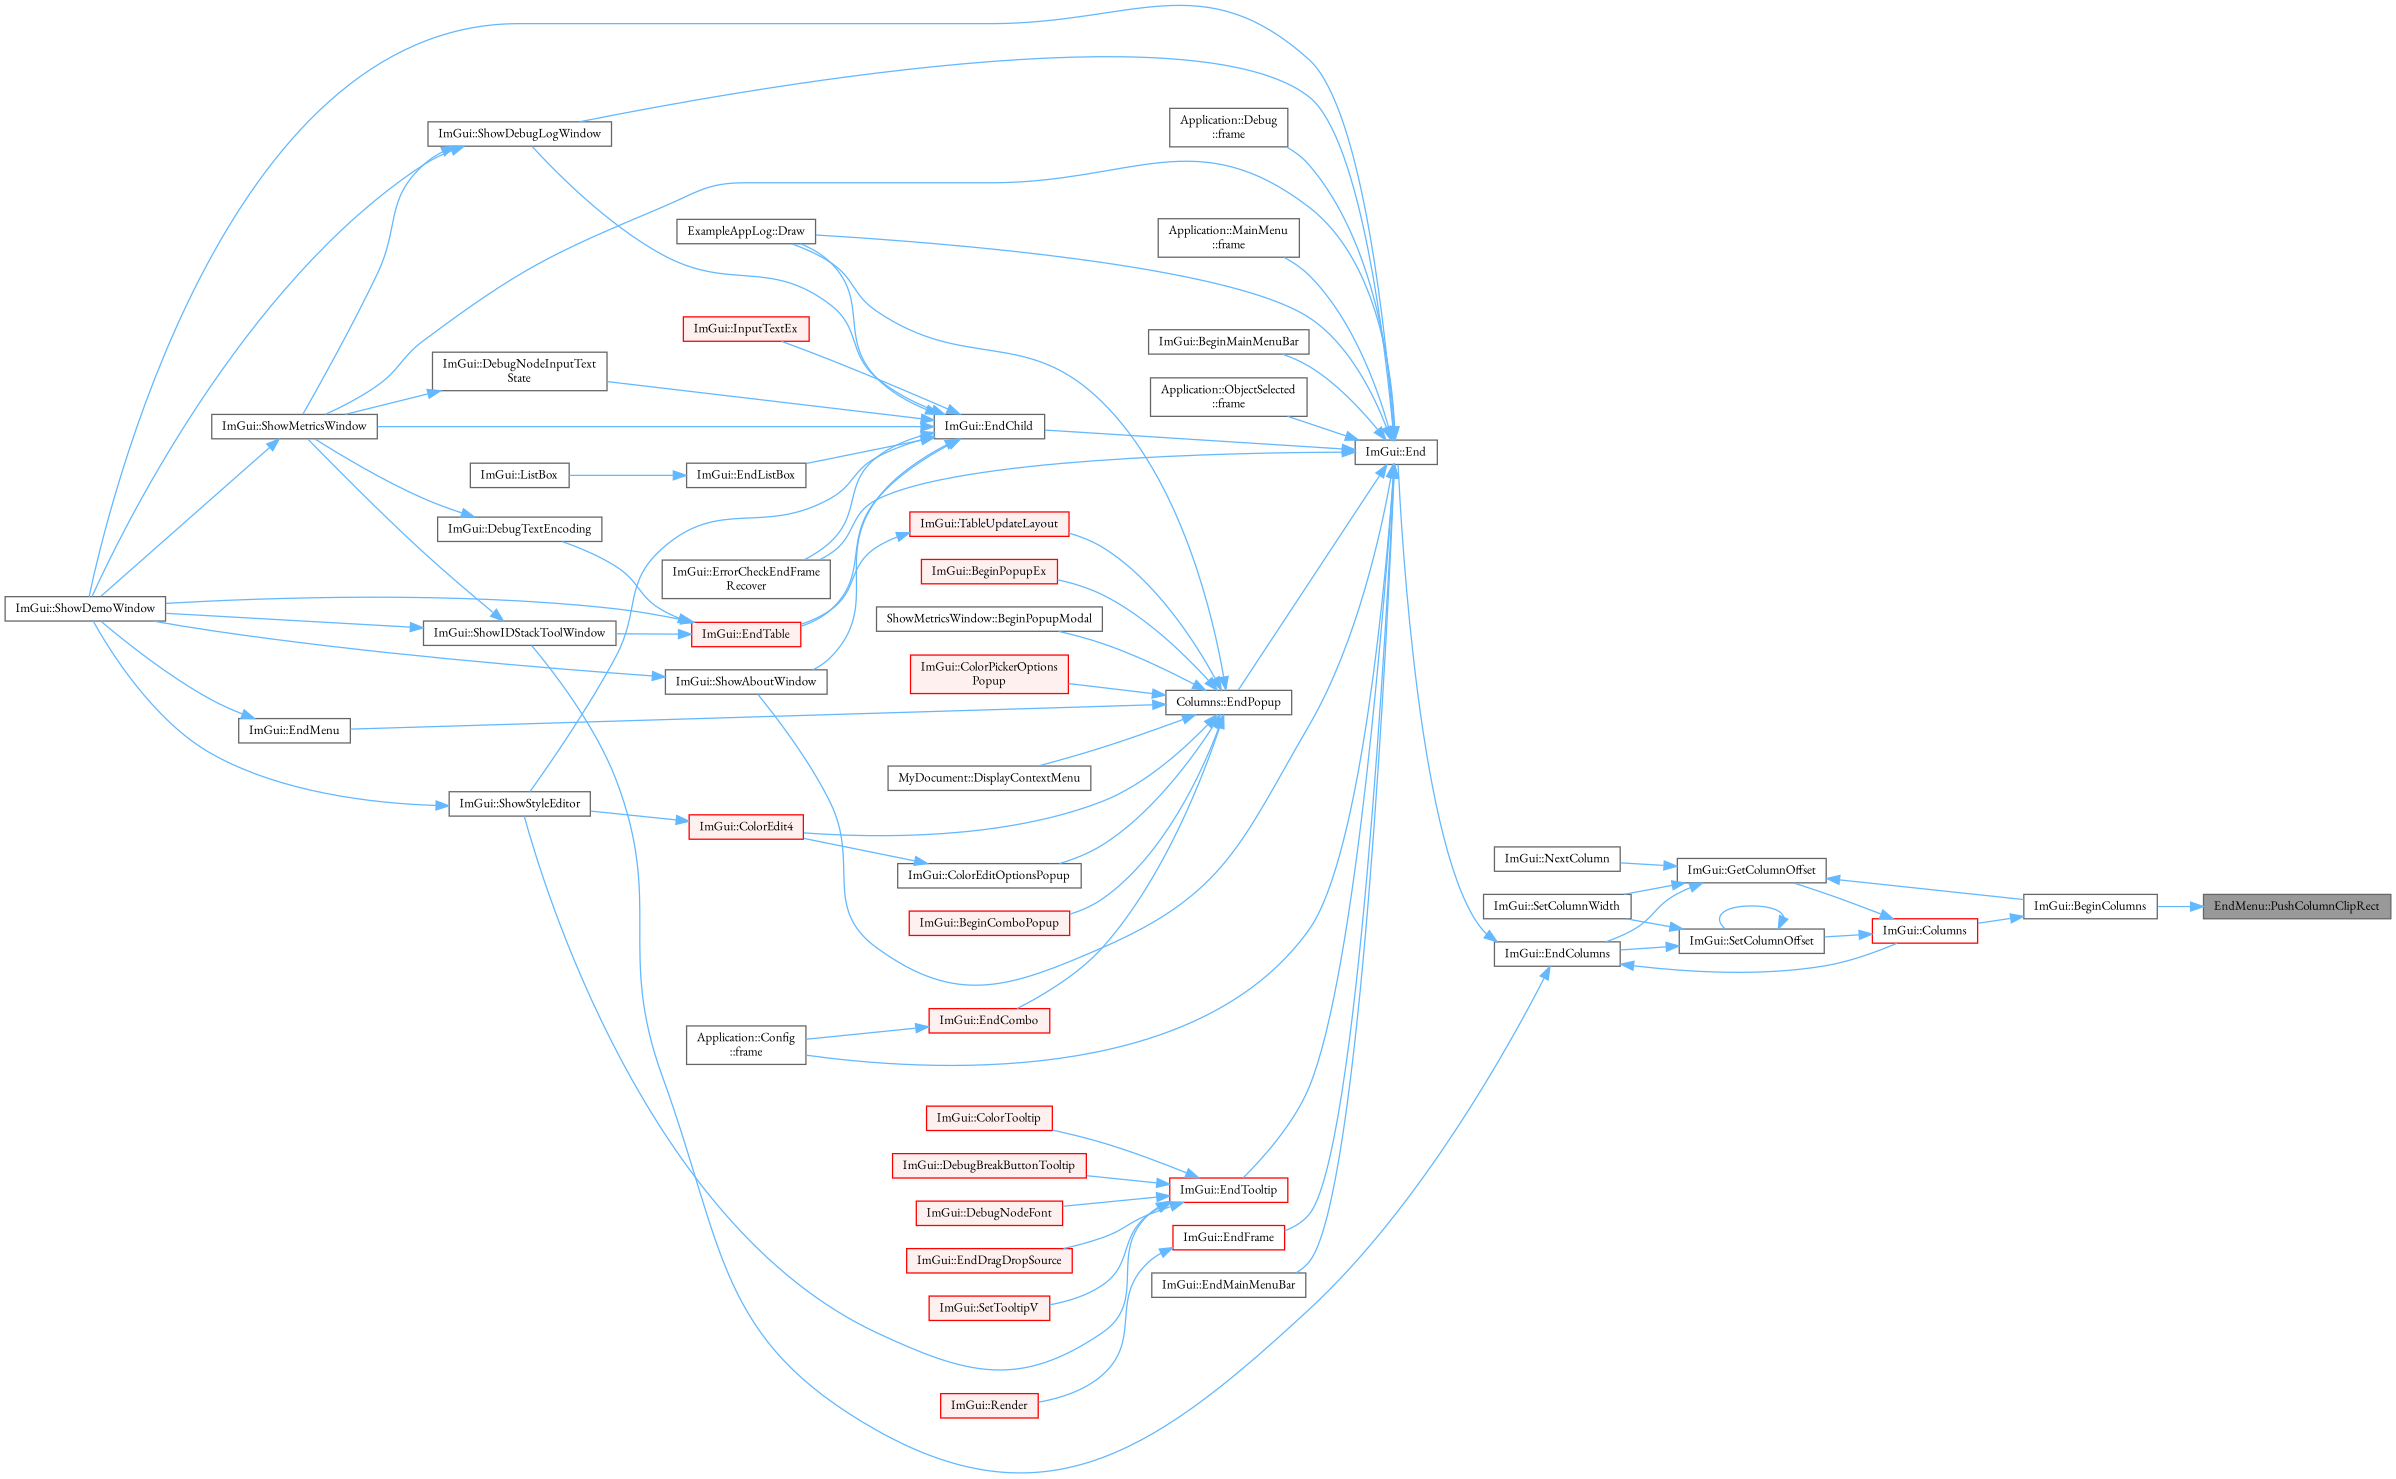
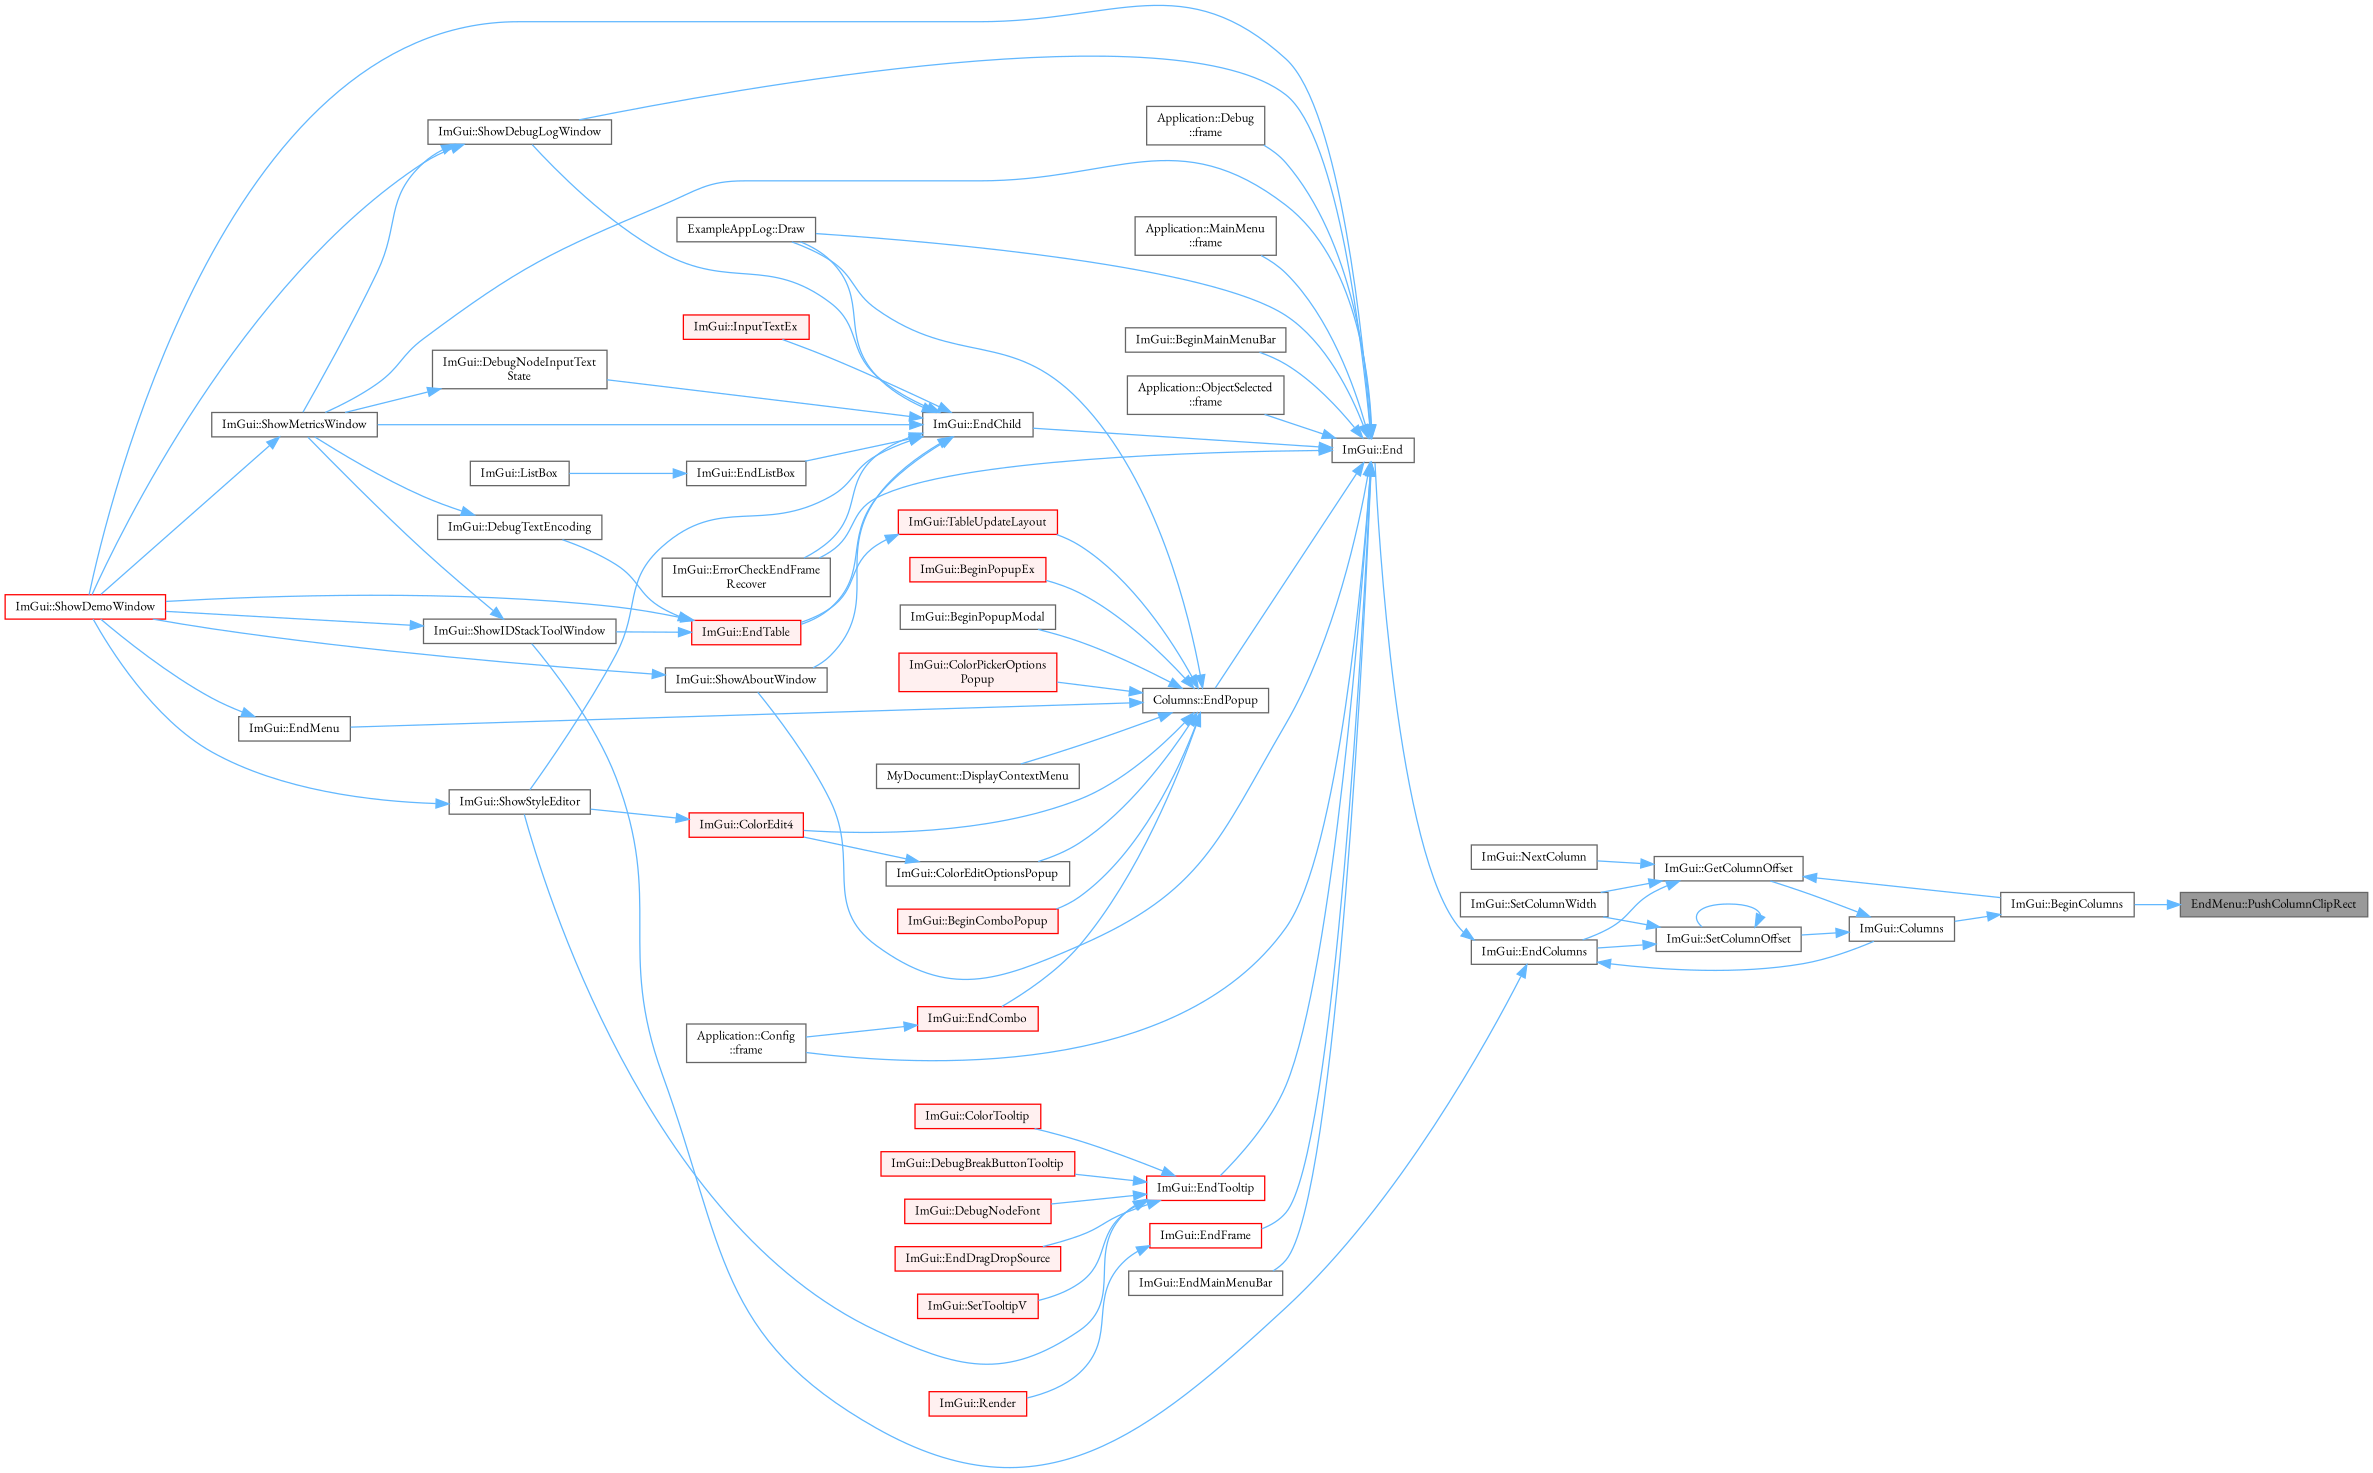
  digraph {
    fontname="EB Garamond"
    rankdir=RL
    node [color=grey40 fillcolor=white fontname="EB Garamond" fontsize=10 shape=box style=filled]
    edge [color=steelblue1 dir=back fontname="EB Garamond" fontsize=10 labelfontname=Helvetica labelfontsize=10 style=solid]
    n1 [color=gray40 fillcolor=grey60 fontcolor=black height=0.2 label="EndMenu::PushColumnClipRect" width=0.4]
    n2 [height=0.2 label="ImGui::BeginColumns" width=0.4]
-   n3 [color=red height=0.2 label="ImGui::Columns" width=0.4]
+   n3 [height=0.2 label="ImGui::Columns" width=0.4]
    n4 [height=0.2 label="ImGui::GetColumnOffset" width=0.4]
    n5 [height=0.2 label="ImGui::SetColumnOffset" width=0.4]
    n6 [height=0.2 label="ImGui::EndColumns" width=0.4]
    n7 [height=0.2 label="ImGui::NextColumn" width=0.4]
    n8 [height=0.2 label="ImGui::SetColumnWidth" width=0.4]
    n9 [height=0.2 label="ImGui::End" width=0.4]
    n10 [height=0.2 label="ImGui::ShowIDStackToolWindow" width=0.4]
    n11 [height=0.2 label="ImGui::BeginMainMenuBar" width=0.4]
    n12 [height=0.2 label="ExampleAppLog::Draw" width=0.4]
    n13 [height=0.2 label="ImGui::EndChild" width=0.4]
    n14 [height=0.2 label="ImGui::ShowMetricsWindow" width=0.4]
-   n15 [height=0.2 label="ImGui::ShowDemoWindow" width=0.4]
+   n15 [color=red height=0.2 label="ImGui::ShowDemoWindow" width=0.4]
    n16 [height=0.2 label="ImGui::ErrorCheckEndFrame\lRecover" width=0.4]
    n17 [height=0.2 label="ImGui::ShowAboutWindow" width=0.4]
    n18 [height=0.2 label="ImGui::ShowDebugLogWindow" width=0.4]
    n19 [color=red height=0.2 label="ImGui::EndFrame" width=0.4]
    n20 [height=0.2 label="ImGui::EndMainMenuBar" width=0.4]
    n21 [height=0.2 label="Columns::EndPopup" width=0.4]
    n22 [height=0.2 label="Application::Config\l::frame" width=0.4]
    n23 [color=red height=0.2 label="ImGui::EndTooltip" width=0.4]
    n24 [height=0.2 label="Application::Debug\l::frame" width=0.4]
    n25 [height=0.2 label="Application::MainMenu\l::frame" width=0.4]
    n26 [height=0.2 label="Application::ObjectSelected\l::frame" width=0.4]
    n27 [height=0.2 label="ImGui::DebugNodeInputText\lState" width=0.4]
    n28 [height=0.2 label="ImGui::EndListBox" width=0.4]
    n29 [color=red fillcolor="#FFF0F0" height=0.2 label="ImGui::EndTable" width=0.4]
    n30 [color=red fillcolor="#FFF0F0" height=0.2 label="ImGui::InputTextEx" width=0.4]
    n31 [height=0.2 label="ImGui::ShowStyleEditor" width=0.4]
    n32 [color=red fillcolor="#FFF0F0" height=0.2 label="ImGui::Render" width=0.4]
    n33 [color=red fillcolor="#FFF0F0" height=0.2 label="ImGui::BeginComboPopup" width=0.4]
    n34 [color=red fillcolor="#FFF0F0" height=0.2 label="ImGui::BeginPopupEx" width=0.4]
-   n35 [height=0.2 label="ShowMetricsWindow::BeginPopupModal" width=0.4]
+   n35 [height=0.2 label="ImGui::BeginPopupModal" width=0.4]
    n36 [color=red fillcolor="#FFF0F0" height=0.2 label="ImGui::ColorEdit4" width=0.4]
    n37 [height=0.2 label="ImGui::ColorEditOptionsPopup" width=0.4]
    n38 [color=red fillcolor="#FFF0F0" height=0.2 label="ImGui::ColorPickerOptions\lPopup" width=0.4]
    n39 [height=0.2 label="MyDocument::DisplayContextMenu" width=0.4]
    n40 [color=red fillcolor="#FFF0F0" height=0.2 label="ImGui::EndCombo" width=0.4]
    n41 [height=0.2 label="ImGui::EndMenu" width=0.4]
    n42 [color=red fillcolor="#FFF0F0" height=0.2 label="ImGui::TableUpdateLayout" width=0.4]
    n43 [color=red fillcolor="#FFF0F0" height=0.2 label="ImGui::ColorTooltip" width=0.4]
    n44 [color=red fillcolor="#FFF0F0" height=0.2 label="ImGui::DebugBreakButtonTooltip" width=0.4]
    n45 [color=red fillcolor="#FFF0F0" height=0.2 label="ImGui::DebugNodeFont" width=0.4]
    n46 [color=red fillcolor="#FFF0F0" height=0.2 label="ImGui::EndDragDropSource" width=0.4]
    n47 [color=red fillcolor="#FFF0F0" height=0.2 label="ImGui::SetTooltipV" width=0.4]
    n48 [height=0.2 label="ImGui::ListBox" width=0.4]
    n49 [height=0.2 label="ImGui::DebugTextEncoding" width=0.4]
    n1 -> n2
    n2 -> n3
    n3 -> n4
    n3 -> n5
    n4 -> n2
    n4 -> n6
    n4 -> n7
    n4 -> n8
    n5 -> n5
    n5 -> n6
    n5 -> n8
    n6 -> n3
    n6 -> n9
    n6 -> n10
    n9 -> n11
    n9 -> n12
    n9 -> n13
    n9 -> n14
    n9 -> n15
    n9 -> n16
    n9 -> n17
    n9 -> n18
    n9 -> n19
    n9 -> n20
    n9 -> n21
    n9 -> n22
    n9 -> n23
    n9 -> n24
    n9 -> n25
    n9 -> n26
    n10 -> n14
    n10 -> n15
    n13 -> n12
    n13 -> n14
    n13 -> n16
    n13 -> n17
    n13 -> n18
    n13 -> n27
    n13 -> n28
    n13 -> n29
    n13 -> n30
    n13 -> n31
    n14 -> n15
    n17 -> n15
    n18 -> n14
    n18 -> n15
    n19 -> n32
    n21 -> n12
    n21 -> n33
    n21 -> n34
    n21 -> n35
    n21 -> n36
    n21 -> n37
    n21 -> n38
    n21 -> n39
    n21 -> n40
    n21 -> n41
    n21 -> n42
    n23 -> n31
    n23 -> n43
    n23 -> n44
    n23 -> n45
    n23 -> n46
    n23 -> n47
    n27 -> n14
    n28 -> n48
    n29 -> n10
    n29 -> n15
    n29 -> n49
    n31 -> n15
    n36 -> n31
    n37 -> n36
    n40 -> n22
    n41 -> n15
    n42 -> n29
    n49 -> n14
  }
